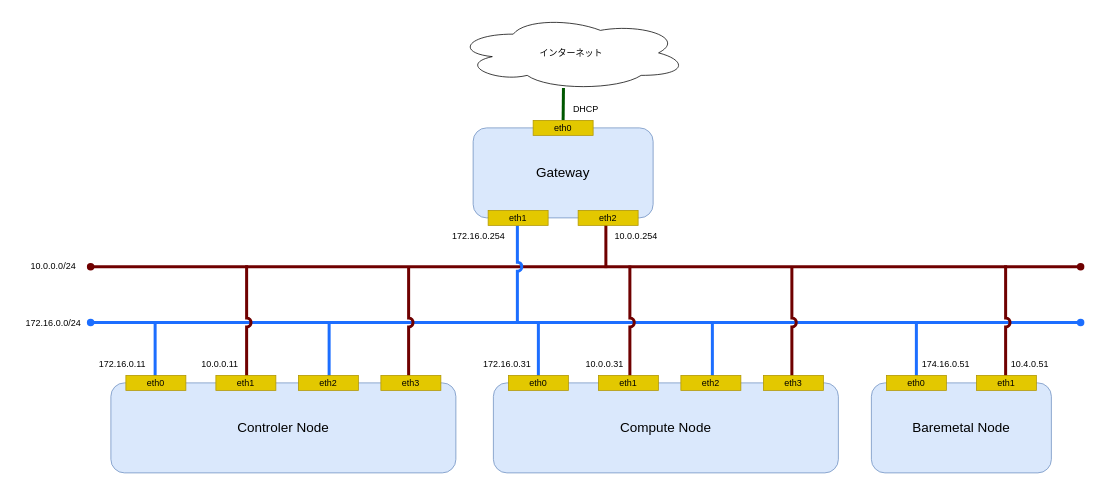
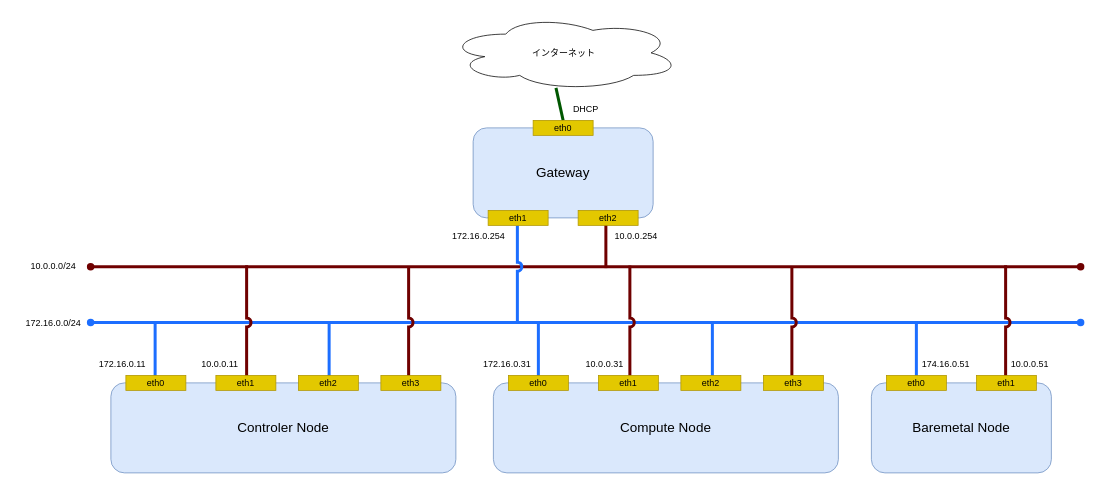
  <mxCell id="0" />
  <mxCell id="1" value="ネットワーク" style="locked=1;" parent="0" />
  <mxCell id="2" value="" style="endArrow=oval;html=1;rounded=0;startArrow=oval;startFill=1;endFill=1;strokeWidth=4;fillColor=#a20025;strokeColor=#6F0000;" parent="1" edge="1"><mxGeometry width="50" height="50" relative="1" as="geometry"><mxPoint x="120" y="355" as="sourcePoint" /><mxPoint x="1440" y="355" as="targetPoint" /></mxGeometry></mxCell>
  <mxCell id="3" value="10.0.0.0/24" style="text;html=1;align=center;verticalAlign=middle;resizable=0;points=[];autosize=1;strokeColor=none;fillColor=none;" parent="1" vertex="1"><mxGeometry x="30" y="340" width="80" height="30" as="geometry" /></mxCell>
- <mxCell id="4" value="インターネット" style="ellipse;shape=cloud;whiteSpace=wrap;html=1;" parent="1" vertex="1"><mxGeometry x="606" width="310" height="100" as="geometry" y="20" /></mxCell>
+ <mxCell id="4" value="インターネット" style="ellipse;shape=cloud;whiteSpace=wrap;html=1;" parent="1" vertex="1"><mxGeometry x="596" y="20" width="310" height="100" as="geometry" /></mxCell>
  <mxCell id="5" value="" style="endArrow=none;html=1;rounded=0;startArrow=none;startFill=0;endFill=0;strokeWidth=4;fillColor=#008a00;strokeColor=#005700;exitX=0.466;exitY=0.967;exitDx=0;exitDy=0;entryX=0.5;entryY=0;entryDx=0;entryDy=0;exitPerimeter=0;" parent="1" source="4" target="24" edge="1"><mxGeometry width="50" height="50" relative="1" as="geometry"><mxPoint x="966" y="90" as="sourcePoint" /><mxPoint x="751" y="147" as="targetPoint" /></mxGeometry></mxCell>
  <mxCell id="6" value="" style="endArrow=oval;html=1;rounded=0;startArrow=oval;startFill=1;endFill=1;strokeWidth=4;fillColor=#a20025;strokeColor=#1C6EFF;" edge="1" parent="1"><mxGeometry width="50" height="50" relative="1" as="geometry"><mxPoint x="120" y="429.5" as="sourcePoint" /><mxPoint x="1440" y="429.5" as="targetPoint" /></mxGeometry></mxCell>
  <mxCell id="7" value="172.16.0.0/24" style="text;html=1;align=center;verticalAlign=middle;resizable=0;points=[];autosize=1;strokeColor=none;fillColor=none;" vertex="1" parent="1"><mxGeometry x="20" y="415" width="100" height="30" as="geometry" /></mxCell>
  <mxCell id="8" value="" style="endArrow=none;html=1;rounded=0;startArrow=none;startFill=0;endFill=0;strokeWidth=4;fillColor=#a20025;strokeColor=#1C6EFF;jumpStyle=arc;" edge="1" parent="1"><mxGeometry width="50" height="50" relative="1" as="geometry"><mxPoint x="689" y="300" as="sourcePoint" /><mxPoint x="689" y="430" as="targetPoint" /></mxGeometry></mxCell>
  <mxCell id="9" value="" style="endArrow=none;html=1;rounded=0;startArrow=none;startFill=0;endFill=0;strokeWidth=4;fillColor=#a20025;strokeColor=#6F0000;jumpStyle=arc;" edge="1" parent="1"><mxGeometry width="50" height="50" relative="1" as="geometry"><mxPoint x="807" y="294" as="sourcePoint" /><mxPoint x="807" y="357" as="targetPoint" /></mxGeometry></mxCell>
  <mxCell id="10" value="" style="endArrow=none;html=1;rounded=0;startArrow=none;startFill=0;endFill=0;strokeWidth=4;fillColor=#a20025;strokeColor=#1C6EFF;jumpStyle=arc;" edge="1" parent="1"><mxGeometry width="50" height="50" relative="1" as="geometry"><mxPoint x="206" y="430" as="sourcePoint" /><mxPoint x="206" y="510" as="targetPoint" /></mxGeometry></mxCell>
  <mxCell id="11" value="" style="endArrow=none;html=1;rounded=0;startArrow=none;startFill=0;endFill=0;strokeWidth=4;fillColor=#a20025;strokeColor=#1C6EFF;jumpStyle=arc;" edge="1" parent="1"><mxGeometry width="50" height="50" relative="1" as="geometry"><mxPoint x="438" y="430" as="sourcePoint" /><mxPoint x="438" y="510" as="targetPoint" /></mxGeometry></mxCell>
  <mxCell id="12" value="" style="endArrow=none;html=1;rounded=0;startArrow=none;startFill=0;endFill=0;strokeWidth=4;fillColor=#a20025;strokeColor=#6F0000;jumpStyle=arc;" edge="1" parent="1"><mxGeometry width="50" height="50" relative="1" as="geometry"><mxPoint x="544" y="356" as="sourcePoint" /><mxPoint x="544" y="510" as="targetPoint" /></mxGeometry></mxCell>
  <mxCell id="13" value="" style="endArrow=none;html=1;rounded=0;startArrow=none;startFill=0;endFill=0;strokeWidth=4;fillColor=#a20025;strokeColor=#6F0000;jumpStyle=arc;" edge="1" parent="1"><mxGeometry width="50" height="50" relative="1" as="geometry"><mxPoint x="328" y="353" as="sourcePoint" /><mxPoint x="328" y="507" as="targetPoint" /></mxGeometry></mxCell>
  <mxCell id="14" value="" style="endArrow=none;html=1;rounded=0;startArrow=none;startFill=0;endFill=0;strokeWidth=4;fillColor=#a20025;strokeColor=#1C6EFF;jumpStyle=arc;" edge="1" parent="1"><mxGeometry width="50" height="50" relative="1" as="geometry"><mxPoint x="717" y="428.5" as="sourcePoint" /><mxPoint x="717" y="508.5" as="targetPoint" /></mxGeometry></mxCell>
  <mxCell id="15" value="" style="endArrow=none;html=1;rounded=0;startArrow=none;startFill=0;endFill=0;strokeWidth=4;fillColor=#a20025;strokeColor=#1C6EFF;jumpStyle=arc;" edge="1" parent="1"><mxGeometry width="50" height="50" relative="1" as="geometry"><mxPoint x="949" y="428.5" as="sourcePoint" /><mxPoint x="949" y="508.5" as="targetPoint" /></mxGeometry></mxCell>
  <mxCell id="16" value="" style="endArrow=none;html=1;rounded=0;startArrow=none;startFill=0;endFill=0;strokeWidth=4;fillColor=#a20025;strokeColor=#6F0000;jumpStyle=arc;" edge="1" parent="1"><mxGeometry width="50" height="50" relative="1" as="geometry"><mxPoint x="1055" y="354.5" as="sourcePoint" /><mxPoint x="1055" y="508.5" as="targetPoint" /></mxGeometry></mxCell>
  <mxCell id="17" value="" style="endArrow=none;html=1;rounded=0;startArrow=none;startFill=0;endFill=0;strokeWidth=4;fillColor=#a20025;strokeColor=#6F0000;jumpStyle=arc;" edge="1" parent="1"><mxGeometry width="50" height="50" relative="1" as="geometry"><mxPoint x="839" y="353.5" as="sourcePoint" /><mxPoint x="839" y="507.5" as="targetPoint" /></mxGeometry></mxCell>
  <mxCell id="18" value="" style="endArrow=none;html=1;rounded=0;startArrow=none;startFill=0;endFill=0;strokeWidth=4;fillColor=#a20025;strokeColor=#1C6EFF;jumpStyle=arc;" edge="1" parent="1"><mxGeometry width="50" height="50" relative="1" as="geometry"><mxPoint x="1221" y="430" as="sourcePoint" /><mxPoint x="1221" y="510" as="targetPoint" /></mxGeometry></mxCell>
  <mxCell id="19" value="" style="endArrow=none;html=1;rounded=0;startArrow=none;startFill=0;endFill=0;strokeWidth=4;fillColor=#a20025;strokeColor=#6F0000;jumpStyle=arc;" edge="1" parent="1"><mxGeometry width="50" height="50" relative="1" as="geometry"><mxPoint x="1340" y="353" as="sourcePoint" /><mxPoint x="1340" y="507" as="targetPoint" /></mxGeometry></mxCell>
  <mxCell id="20" value="マシン" style="locked=1;" parent="0" />
  <mxCell id="21" value="&lt;font style=&quot;font-size: 18px;&quot;&gt;Compute Node&lt;/font&gt;" style="rounded=1;whiteSpace=wrap;html=1;fillColor=#dae8fc;strokeColor=#6c8ebf;" parent="20" vertex="1"><mxGeometry x="657" y="510" width="460" height="120" as="geometry" /></mxCell>
  <mxCell id="22" value="&lt;div style=&quot;font-size: 18px;&quot;&gt;&lt;font style=&quot;font-size: 18px;&quot;&gt;Gateway&lt;/font&gt;&lt;/div&gt;" style="rounded=1;whiteSpace=wrap;html=1;fillColor=#dae8fc;strokeColor=#6c8ebf;" parent="20" vertex="1"><mxGeometry x="630" y="170" width="240" height="120" as="geometry" /></mxCell>
  <mxCell id="23" value="eth1" style="rounded=0;whiteSpace=wrap;html=1;fillColor=#e3c800;fontColor=#000000;strokeColor=#B09500;" parent="20" vertex="1"><mxGeometry x="797" y="500" width="80" height="20" as="geometry" /></mxCell>
  <mxCell id="24" value="eth0" style="rounded=0;whiteSpace=wrap;html=1;fillColor=#e3c800;fontColor=#000000;strokeColor=#B09500;" parent="20" vertex="1"><mxGeometry x="710" y="160" width="80" height="20" as="geometry" /></mxCell>
  <mxCell id="25" value="eth1" style="rounded=0;whiteSpace=wrap;html=1;fillColor=#e3c800;fontColor=#000000;strokeColor=#B09500;" parent="20" vertex="1"><mxGeometry x="650" y="280" width="80" height="20" as="geometry" /></mxCell>
  <mxCell id="26" value="eth0" style="rounded=0;whiteSpace=wrap;html=1;fillColor=#e3c800;fontColor=#000000;strokeColor=#B09500;" parent="20" vertex="1"><mxGeometry x="677" y="500" width="80" height="20" as="geometry" /></mxCell>
  <mxCell id="27" value="10.0.0.31" style="text;html=1;align=center;verticalAlign=middle;resizable=0;points=[];autosize=1;strokeColor=none;fillColor=none;" parent="20" vertex="1"><mxGeometry x="770" y="470" width="70" height="30" as="geometry" /></mxCell>
  <mxCell id="28" value="10.0.0.254" style="text;html=1;align=center;verticalAlign=middle;resizable=0;points=[];autosize=1;strokeColor=none;fillColor=none;" parent="20" vertex="1"><mxGeometry x="807" y="300" width="80" height="30" as="geometry" /></mxCell>
  <mxCell id="29" value="DHCP" style="text;html=1;align=center;verticalAlign=middle;resizable=0;points=[];autosize=1;strokeColor=none;fillColor=none;" parent="20" vertex="1"><mxGeometry x="750" y="130" width="60" height="30" as="geometry" /></mxCell>
  <mxCell id="30" value="&lt;font style=&quot;font-size: 18px;&quot;&gt;Baremetal Node&lt;/font&gt;" style="rounded=1;whiteSpace=wrap;html=1;fillColor=#dae8fc;strokeColor=#6c8ebf;" parent="20" vertex="1"><mxGeometry x="1161" y="510" width="240" height="120" as="geometry" /></mxCell>
  <mxCell id="31" value="eth1" style="rounded=0;whiteSpace=wrap;html=1;fillColor=#e3c800;fontColor=#000000;strokeColor=#B09500;" parent="20" vertex="1"><mxGeometry x="1301" y="500" width="80" height="20" as="geometry" /></mxCell>
  <mxCell id="32" value="eth0" style="rounded=0;whiteSpace=wrap;html=1;fillColor=#e3c800;fontColor=#000000;strokeColor=#B09500;" parent="20" vertex="1"><mxGeometry x="1181" y="500" width="80" height="20" as="geometry" /></mxCell>
- <mxCell id="33" value="10.4.0.51" style="text;html=1;align=center;verticalAlign=middle;resizable=0;points=[];autosize=1;strokeColor=none;fillColor=none;" parent="20" vertex="1"><mxGeometry x="1337" y="470" width="70" height="30" as="geometry" /></mxCell>
+ <mxCell id="33" value="10.0.0.51" style="text;html=1;align=center;verticalAlign=middle;resizable=0;points=[];autosize=1;strokeColor=none;fillColor=none;" parent="20" vertex="1"><mxGeometry x="1337" y="470" width="70" height="30" as="geometry" /></mxCell>
  <mxCell id="34" value="eth2" style="rounded=0;whiteSpace=wrap;html=1;fillColor=#e3c800;fontColor=#000000;strokeColor=#B09500;" vertex="1" parent="20"><mxGeometry x="770" y="280" width="80" height="20" as="geometry" /></mxCell>
  <mxCell id="35" value="172.16.0.254" style="text;html=1;align=center;verticalAlign=middle;resizable=0;points=[];autosize=1;strokeColor=none;fillColor=none;" vertex="1" parent="20"><mxGeometry x="587" y="300" width="100" height="30" as="geometry" /></mxCell>
  <mxCell id="36" value="eth2" style="rounded=0;whiteSpace=wrap;html=1;fillColor=#e3c800;fontColor=#000000;strokeColor=#B09500;" vertex="1" parent="20"><mxGeometry x="907" y="500" width="80" height="20" as="geometry" /></mxCell>
  <mxCell id="37" value="&lt;div&gt;eth3&lt;/div&gt;" style="rounded=0;whiteSpace=wrap;html=1;fillColor=#e3c800;fontColor=#000000;strokeColor=#B09500;" vertex="1" parent="20"><mxGeometry x="1017" y="500" width="80" height="20" as="geometry" /></mxCell>
  <mxCell id="38" value="&lt;font style=&quot;font-size: 18px;&quot;&gt;Controler Node&lt;/font&gt;" style="rounded=1;whiteSpace=wrap;html=1;fillColor=#dae8fc;strokeColor=#6c8ebf;" vertex="1" parent="20"><mxGeometry x="147" y="510" width="460" height="120" as="geometry" /></mxCell>
  <mxCell id="39" value="eth1" style="rounded=0;whiteSpace=wrap;html=1;fillColor=#e3c800;fontColor=#000000;strokeColor=#B09500;" vertex="1" parent="20"><mxGeometry x="287" y="500" width="80" height="20" as="geometry" /></mxCell>
  <mxCell id="40" value="eth0" style="rounded=0;whiteSpace=wrap;html=1;fillColor=#e3c800;fontColor=#000000;strokeColor=#B09500;" vertex="1" parent="20"><mxGeometry x="167" y="500" width="80" height="20" as="geometry" /></mxCell>
  <mxCell id="41" value="172.16.0.11" style="text;html=1;align=center;verticalAlign=middle;resizable=0;points=[];autosize=1;strokeColor=none;fillColor=none;" vertex="1" parent="20"><mxGeometry x="117" y="470" width="90" height="30" as="geometry" /></mxCell>
  <mxCell id="42" value="eth2" style="rounded=0;whiteSpace=wrap;html=1;fillColor=#e3c800;fontColor=#000000;strokeColor=#B09500;" vertex="1" parent="20"><mxGeometry x="397" y="500" width="80" height="20" as="geometry" /></mxCell>
  <mxCell id="43" value="&lt;div&gt;eth3&lt;/div&gt;" style="rounded=0;whiteSpace=wrap;html=1;fillColor=#e3c800;fontColor=#000000;strokeColor=#B09500;" vertex="1" parent="20"><mxGeometry x="507" y="500" width="80" height="20" as="geometry" /></mxCell>
  <mxCell id="44" value="10.0.0.11" style="text;html=1;align=center;verticalAlign=middle;resizable=0;points=[];autosize=1;strokeColor=none;fillColor=none;" vertex="1" parent="20"><mxGeometry x="257" y="470" width="70" height="30" as="geometry" /></mxCell>
  <mxCell id="45" value="172.16.0.31" style="text;html=1;align=center;verticalAlign=middle;resizable=0;points=[];autosize=1;strokeColor=none;fillColor=none;" vertex="1" parent="20"><mxGeometry x="630" y="470" width="90" height="30" as="geometry" /></mxCell>
  <mxCell id="46" value="174.16.0.51" style="text;html=1;align=center;verticalAlign=middle;resizable=0;points=[];autosize=1;strokeColor=none;fillColor=none;" vertex="1" parent="20"><mxGeometry x="1215" y="470" width="90" height="30" as="geometry" /></mxCell>
